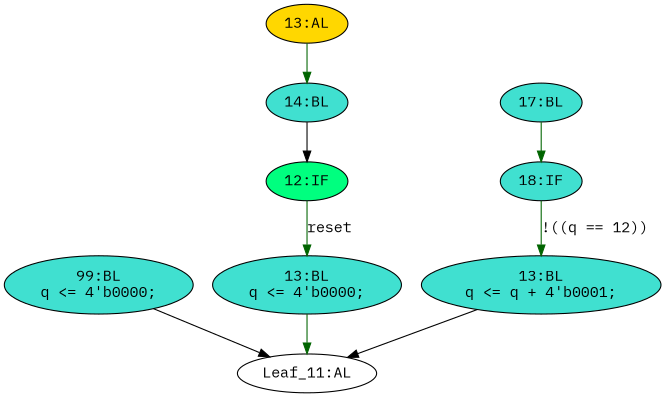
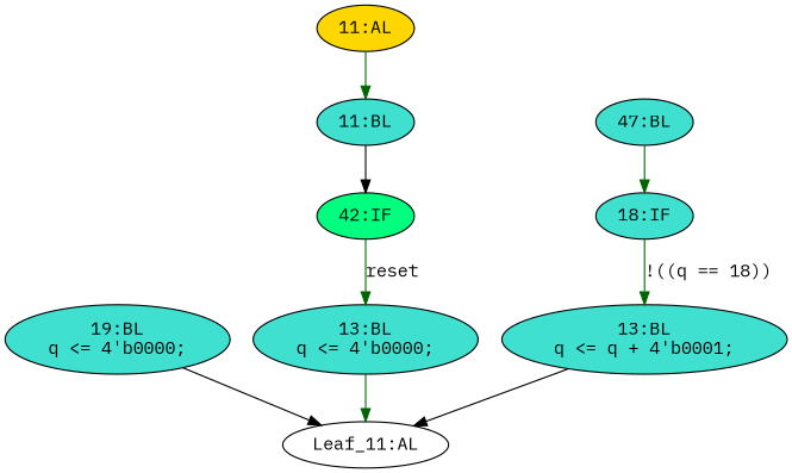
  strict digraph {
    fontname="IBM Plex Mono"
    node [fillcolor=turquoise fontname="IBM Plex Mono" statements="[]" style=filled typ=Block]
    edge [color=darkgreen cond="[]" fontname="IBM Plex Mono" lineno=None]
    n1 [ast="<pyverilog.vparser.ast.IfStatement object at 0x7ff491699610>" label="18:IF" typ=IfStatement]
    n2 [ast="<pyverilog.vparser.ast.Block object at 0x7ff491699650>" label="13:BL\nq <= q + 4'b0001;" statements="[<pyverilog.vparser.ast.NonblockingSubstitution object at 0x7ff491699690>]"]
-   n3 [ast="<pyverilog.vparser.ast.Block object at 0x7ff4916998d0>" label="99:BL\nq <= 4'b0000;" statements="[<pyverilog.vparser.ast.NonblockingSubstitution object at 0x7ff491699910>]"]
+   n3 [ast="<pyverilog.vparser.ast.Block object at 0x7ff4916998d0>" label="19:BL\nq <= 4'b0000;" statements="[<pyverilog.vparser.ast.NonblockingSubstitution object at 0x7ff491699910>]"]
    n4 [def_var="['q']" label="Leaf_11:AL" fillcolor="" statements="" style="" typ=""]
-   n5 [ast="<pyverilog.vparser.ast.IfStatement object at 0x7ff491699550>" fillcolor=springgreen label="12:IF" typ=IfStatement]
+   n5 [ast="<pyverilog.vparser.ast.IfStatement object at 0x7ff491699550>" fillcolor=springgreen label="42:IF" typ=IfStatement]
    n6 [ast="<pyverilog.vparser.ast.Block object at 0x7ff491699b50>" label="13:BL\nq <= 4'b0000;" statements="[<pyverilog.vparser.ast.NonblockingSubstitution object at 0x7ff491699b90>]"]
-   n7 [ast="<pyverilog.vparser.ast.Block object at 0x7ff4916995d0>" label="17:BL"]
-   n8 [ast="<pyverilog.vparser.ast.Block object at 0x7ff491699450>" label="14:BL"]
-   n9 [ast="<pyverilog.vparser.ast.Always object at 0x7ff491699d90>" clk_sens=True fillcolor=gold label="13:AL" sens="['clk']" typ=Always use_var="['reset', 'q']"]
-   n1 -> n2 [cond="['q']" label="!((q == 12))" lineno=18]
+   n7 [ast="<pyverilog.vparser.ast.Block object at 0x7ff4916995d0>" label="47:BL"]
+   n8 [ast="<pyverilog.vparser.ast.Block object at 0x7ff491699450>" label="11:BL"]
+   n9 [ast="<pyverilog.vparser.ast.Always object at 0x7ff491699d90>" clk_sens=True fillcolor=gold label="11:AL" sens="['clk']" typ=Always use_var="['reset', 'q']"]
+   n1 -> n2 [cond="['q']" label="!((q == 18))" lineno=18]
    n2 -> n4 [color=black]
    n3 -> n4 [color=black]
    n5 -> n6 [cond="['reset']" label=reset lineno=12]
    n6 -> n4
    n7 -> n1
    n8 -> n5 [color=black]
    n9 -> n8
  }
